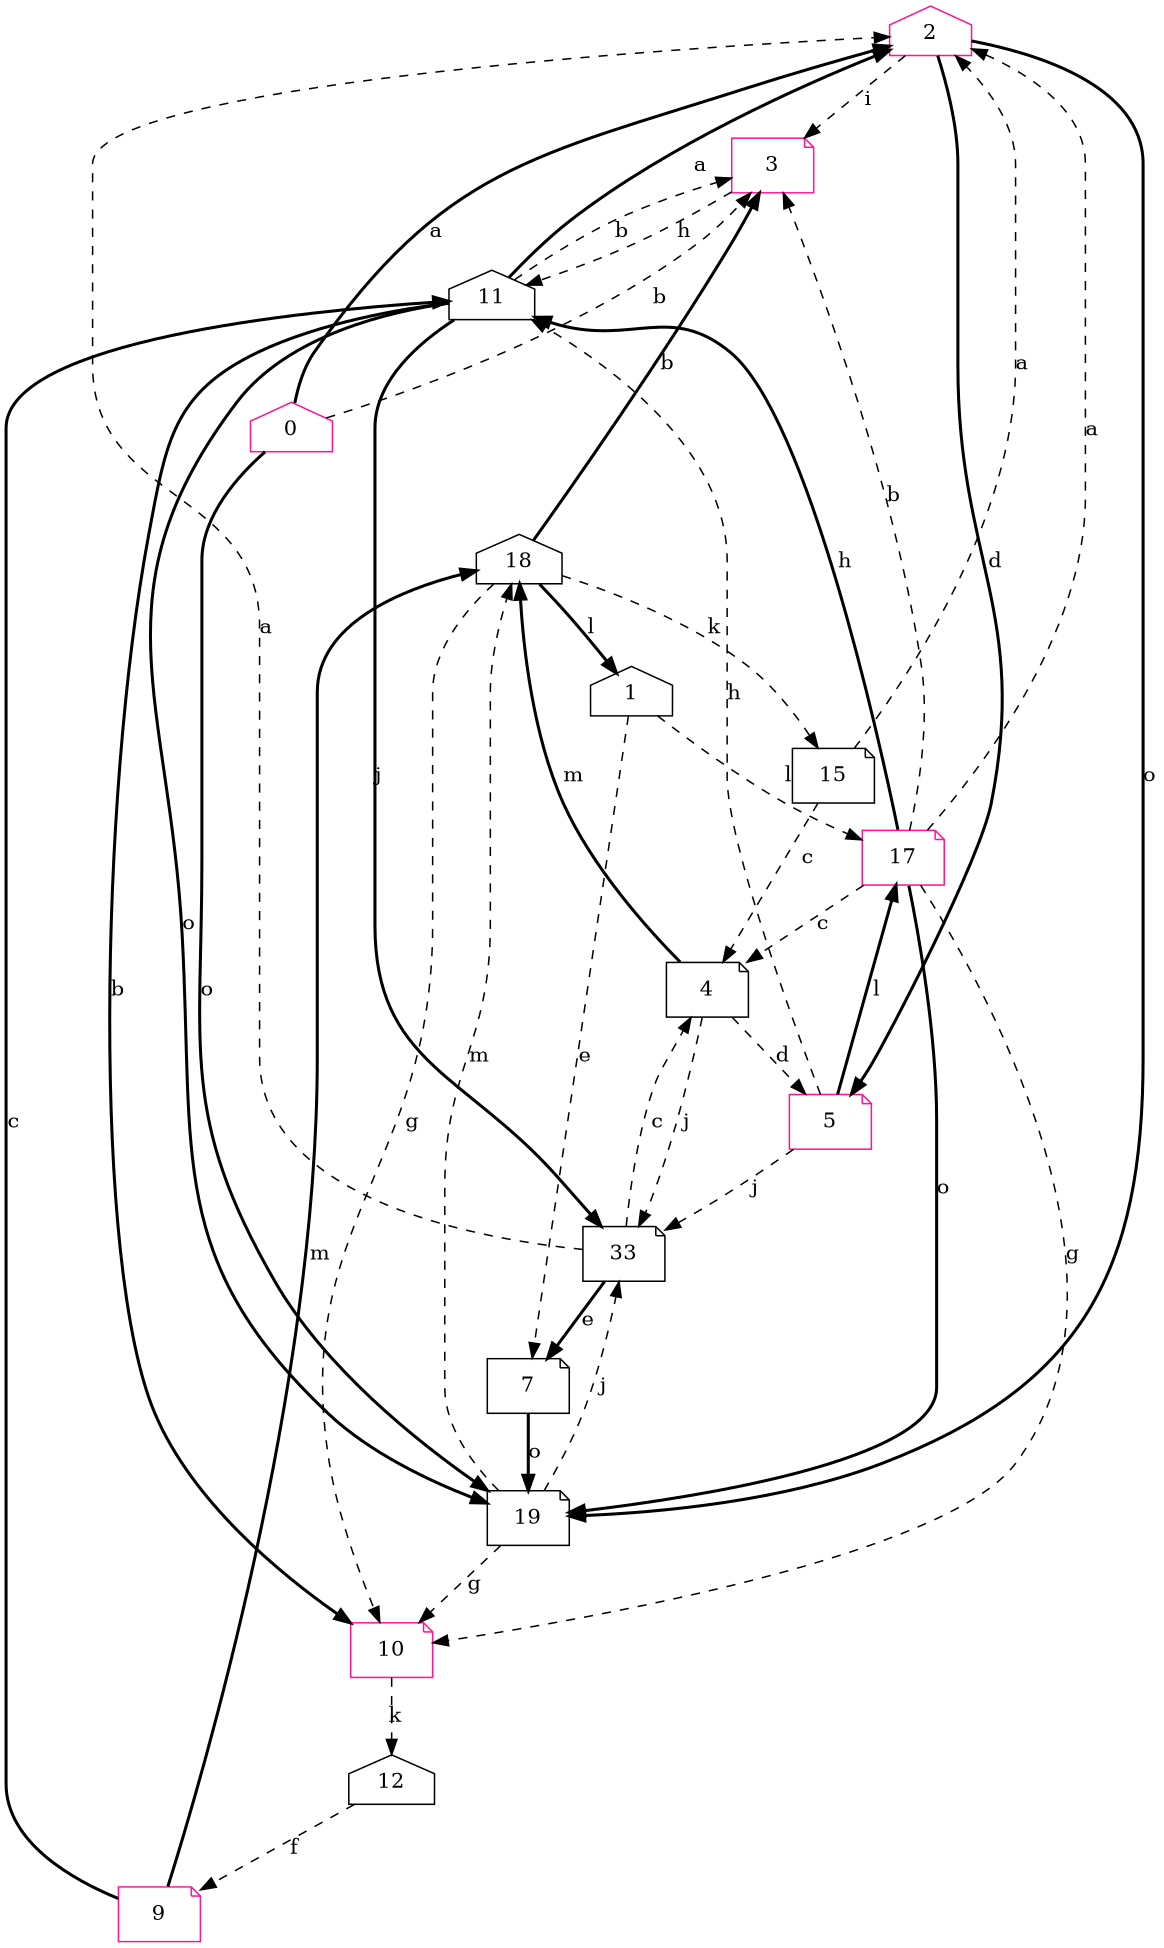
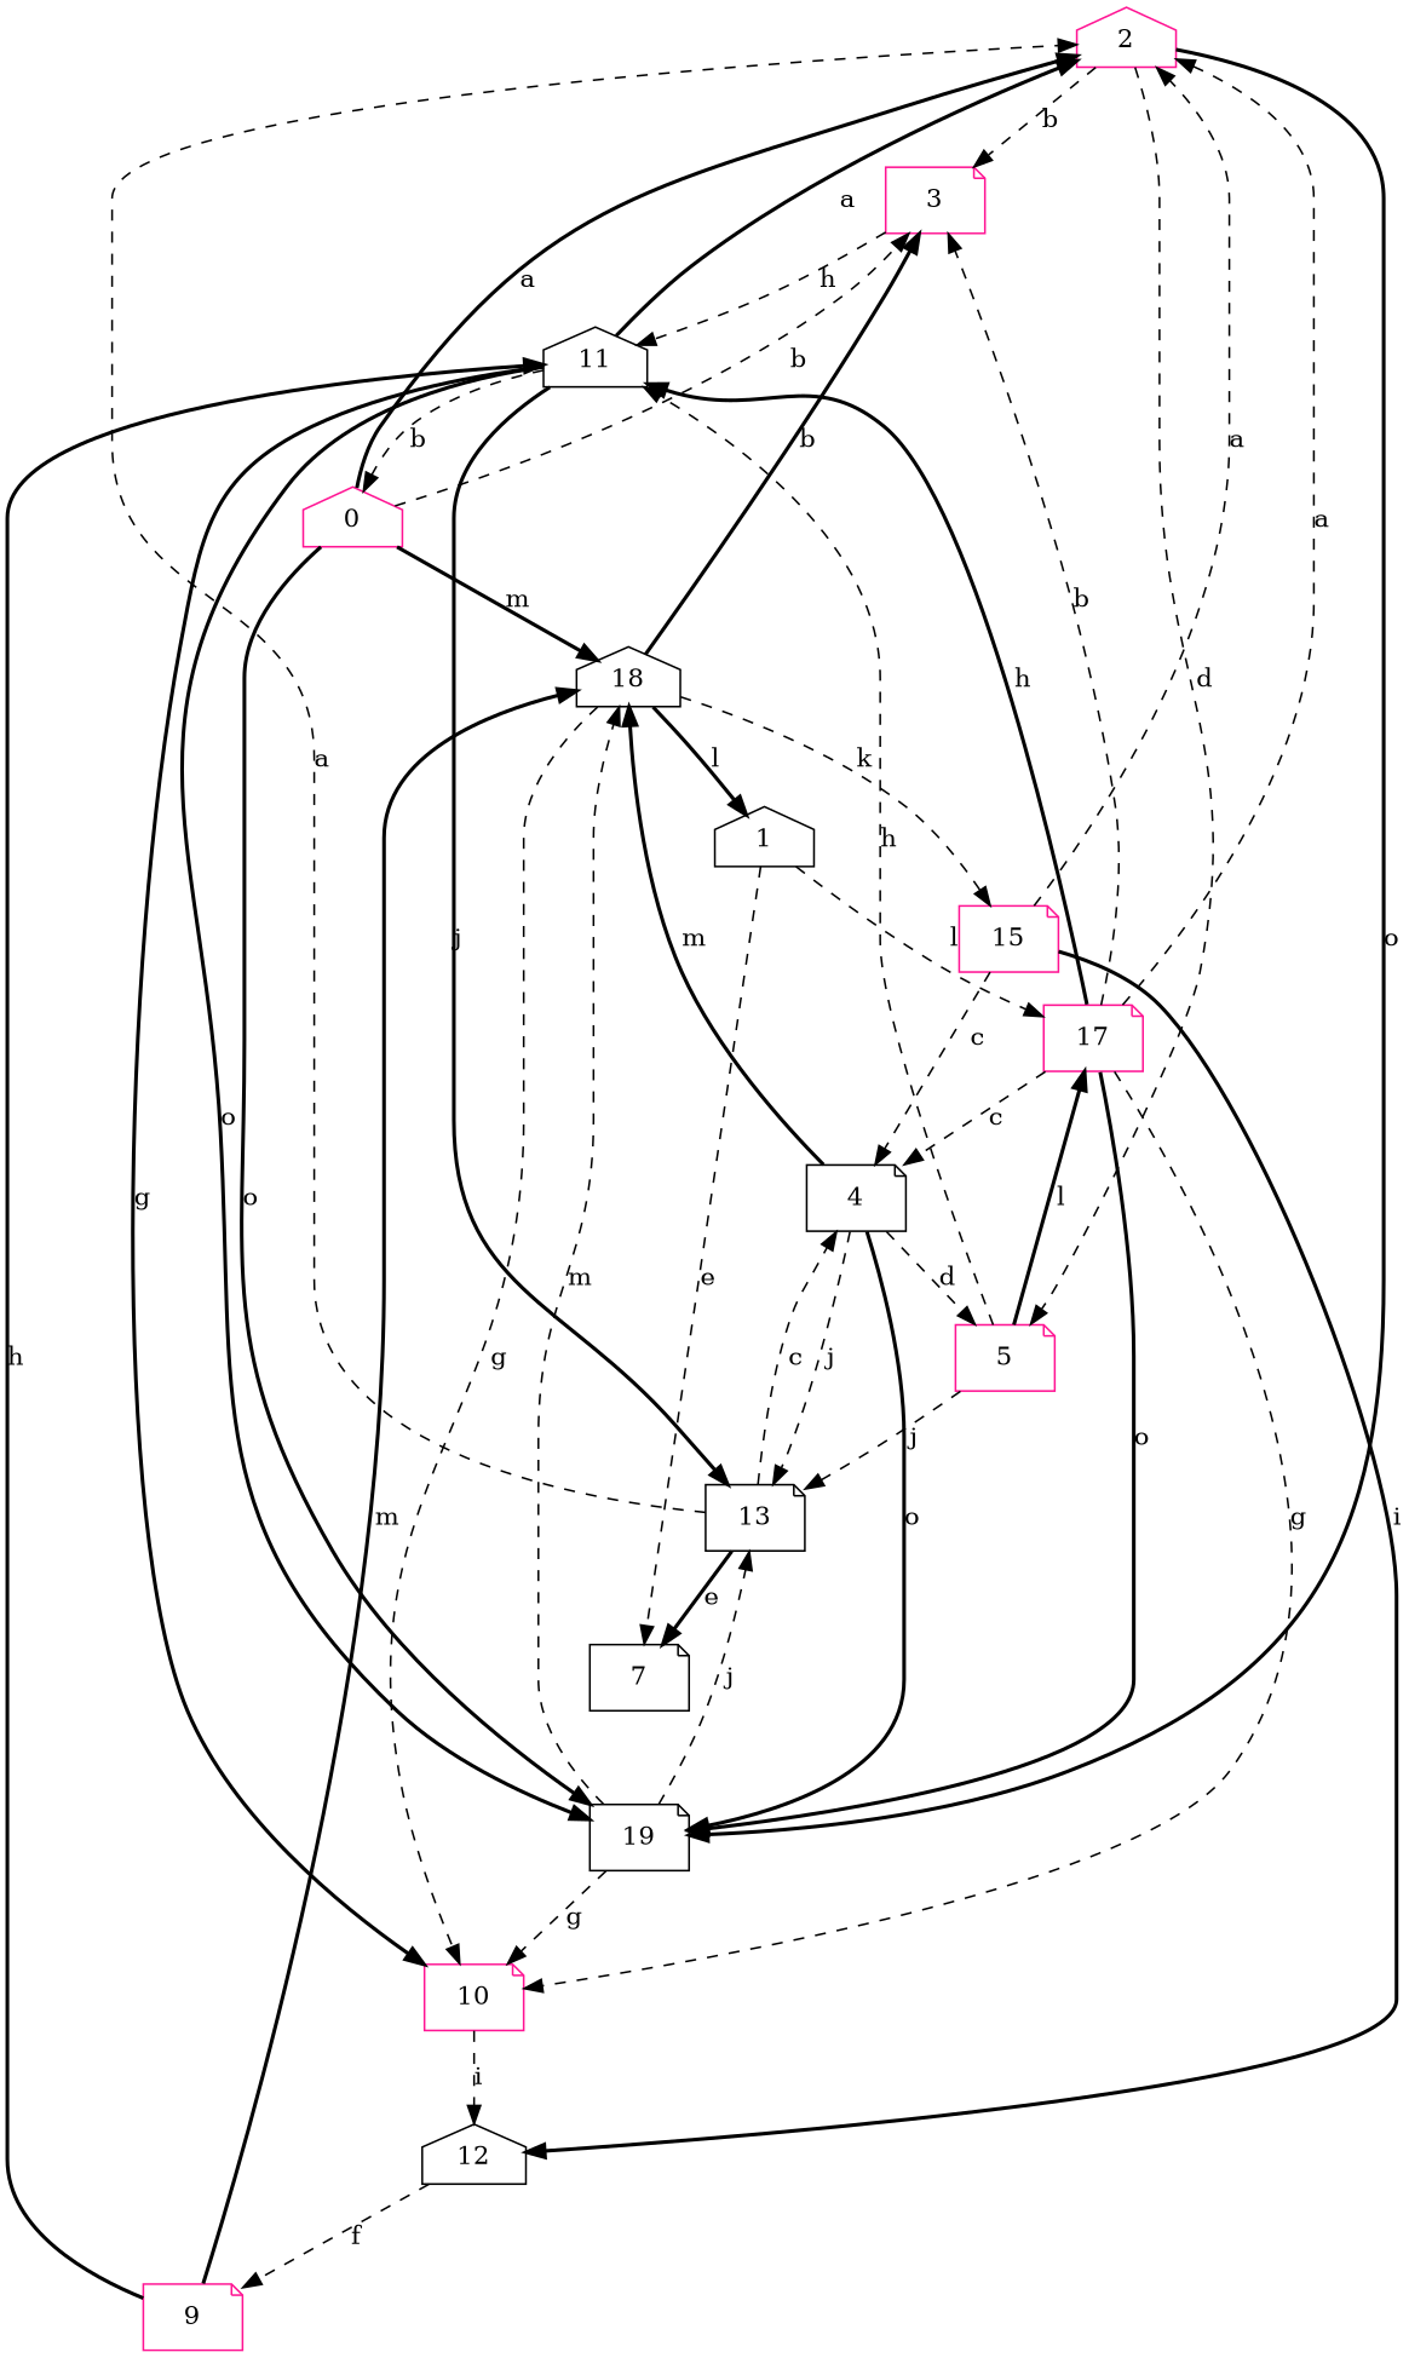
  strict digraph {
    node [color=black shape=note]
    edge [style=dashed]
    2 [color=deeppink shape=house]
    3 [color=deeppink]
    5 [color=deeppink]
    19
    11 [shape=house]
-   13 [label=33]
+   13
    17 [color=deeppink]
    18 [shape=house]
    10 [color=deeppink]
    4
    7
-   15
+   15 [color=deeppink]
    1 [shape=house]
    0 [color=deeppink shape=house]
    9 [color=deeppink]
    12 [shape=house]
-   2 -> 3 [label=i]
-   2 -> 5 [label=d style=bold]
+   2 -> 3 [label=b]
+   2 -> 5 [label=d]
    2 -> 19 [label=o style=bold]
    3 -> 11 [label=h]
    5 -> 11 [label=h]
    5 -> 13 [label=j]
    5 -> 17 [label=l style=bold]
    19 -> 13 [label=j]
    19 -> 18 [label=m]
    19 -> 10 [label=g]
    11 -> 2 [label=a style=bold]
-   11 -> 3 [label=b]
+   11 -> 0 [label=b]
    11 -> 19 [label=o style=bold]
    11 -> 13 [label=j style=bold]
-   11 -> 10 [label=b style=bold]
+   11 -> 10 [label=g style=bold]
    13 -> 2 [label=a]
    13 -> 4 [label=c]
    13 -> 7 [label=e style=bold]
    17 -> 2 [label=a]
    17 -> 3 [label=b]
    17 -> 19 [label=o style=bold]
    17 -> 11 [label=h style=bold]
    17 -> 10 [label=g]
    17 -> 4 [label=c]
    18 -> 3 [label=b style=bold]
    18 -> 10 [label=g]
    18 -> 15 [label=k]
    18 -> 1 [label=l style=bold]
-   10 -> 12 [label=k]
+   10 -> 12 [label=i]
    4 -> 5 [label=d]
    4 -> 13 [label=j]
    4 -> 18 [label=m style=bold]
-   7 -> 19 [label=o style=bold]
+   4 -> 19 [label=o style=bold]
    15 -> 2 [label=a]
    15 -> 4 [label=c]
+   15 -> 12 [label=i style=bold]
    1 -> 17 [label=l]
    1 -> 7 [label=e]
    0 -> 2 [label=a style=bold]
    0 -> 3 [label=b]
    0 -> 19 [label=o style=bold]
-   9 -> 11 [label=c style=bold]
+   0 -> 18 [label=m style=bold]
+   9 -> 11 [label=h style=bold]
    9 -> 18 [label=m style=bold]
    12 -> 9 [label=f]
  }
